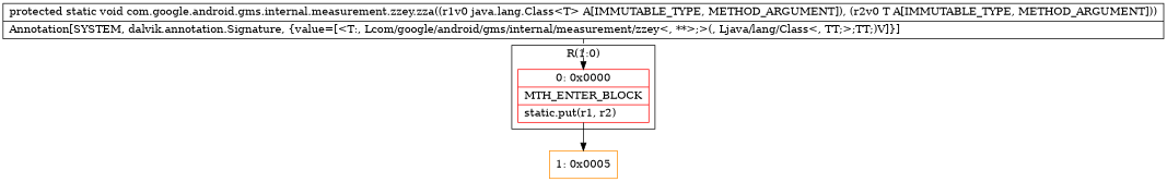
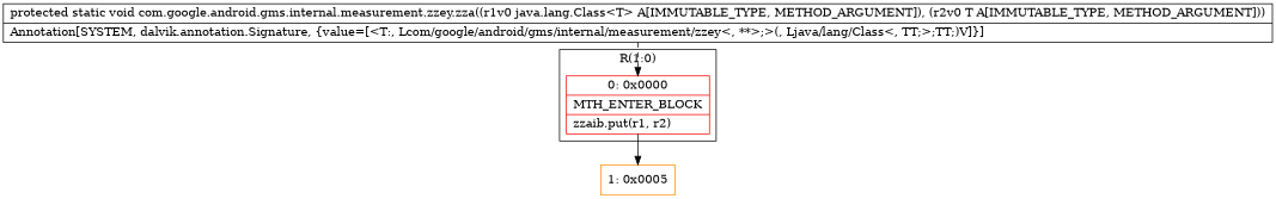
  digraph {
    node [shape=record]
    edge [arrowhead=normal]
-   n1 [color=red label="{0\:\ 0x0000|MTH_ENTER_BLOCK\l|static.put(r1, r2)\l}"]
+   n1 [color=red label="{0\:\ 0x0000|MTH_ENTER_BLOCK\l|zzaib.put(r1, r2)\l}"]
    n2 [color=darkorange label="{1\:\ 0x0005}"]
    n3 [label="{protected static void com.google.android.gms.internal.measurement.zzey.zza((r1v0 java.lang.Class\<T\> A[IMMUTABLE_TYPE, METHOD_ARGUMENT]), (r2v0 T A[IMMUTABLE_TYPE, METHOD_ARGUMENT]))  | Annotation[SYSTEM, dalvik.annotation.Signature, \{value=[\<T:, Lcom\/google\/android\/gms\/internal\/measurement\/zzey\<, **\>;\>(, Ljava\/lang\/Class\<, TT;\>;TT;)V]\}]\l}" color=black]
    subgraph cluster_1 {
      label="R(1:0)"
      n1
    }
    n1 -> n2 [style=solid]
    n3 -> n1 [style=dashed]
  }
